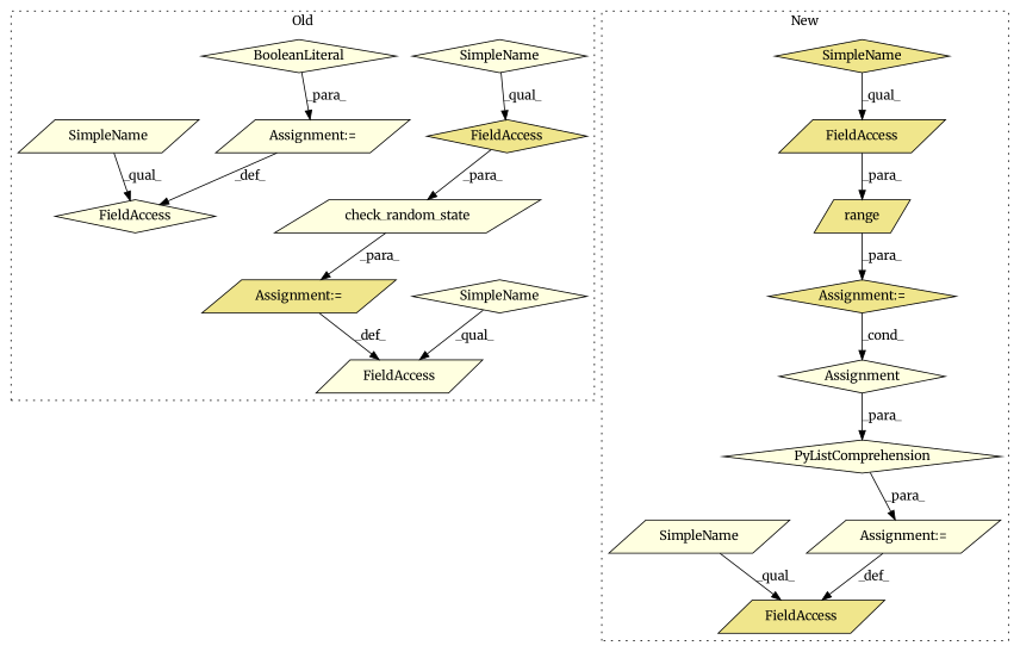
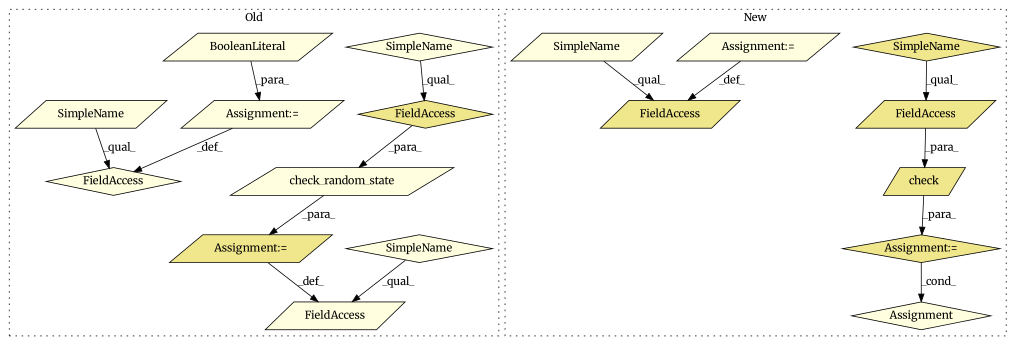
  digraph {
    fontname=Merriweather
    node [a=22 fillcolor=lightyellow fontname=Merriweather l=4 s=902 shape=parallelogram style=filled]
    edge [fontname=Merriweather]
    n1 [a=32 l="19,1" label=check_random_state s="883,918"]
    n2 [fillcolor=khaki l=16 label=FieldAccess shape=diamond]
    n3 [l=30 label=FieldAccess s=925 shape=diamond]
    n4 [a=7 l=1 label="Assignment:=" s=955]
-   n5 [a=9 l=5 label=BooleanLiteral s=956 shape=diamond]
+   n5 [a=9 l=5 label=BooleanLiteral s=956]
    n6 [l=18 label=FieldAccess s=864]
    n7 [a=7 fillcolor=khaki l=1 label="Assignment:=" s=882]
    n8 [a=42 label=SimpleName s=864 shape=diamond]
    n9 [a=42 label=SimpleName shape=diamond]
    n10 [a=42 label=SimpleName s=925]
-   n11 [a=109 l=104 label=PyListComprehension s=1210 shape=diamond]
    n12 [a=113 l=37 label=Assignment s=1269 shape=diamond]
    n13 [fillcolor=khaki l=12 label=FieldAccess s=1186]
    n14 [a=7 l=12 label="Assignment:=" s=1198]
    n15 [a=7 fillcolor=khaki l=37 label="Assignment:=" s=1269 shape=diamond]
    n16 [fillcolor=khaki l=14 label=FieldAccess s=1282]
-   n17 [a=32 fillcolor=khaki l="6,1" label=range s="1276,1296"]
+   n17 [a=32 fillcolor=khaki l="6,1" label=check s="1276,1296"]
    n18 [a=42 fillcolor=khaki label=SimpleName s=1282 shape=diamond]
    n19 [a=42 label=SimpleName s=1186]
    subgraph cluster_1 {
      label=Old
      style=dotted
      n1
      n2
      n3
      n4
      n5
      n6
      n7
      n8
      n9
      n10
    }
    subgraph cluster_2 {
      label=New
      style=dotted
-     n11
      n12
      n13
      n14
      n15
      n16
      n17
      n18
      n19
    }
    n1 -> n7 [label=_para_]
    n2 -> n1 [label=_para_]
    n4 -> n3 [label=_def_]
    n5 -> n4 [label=_para_]
    n7 -> n6 [label=_def_]
    n8 -> n6 [label=_qual_]
    n9 -> n2 [label=_qual_]
    n10 -> n3 [label=_qual_]
-   n11 -> n14 [label=_para_]
-   n12 -> n11 [label=_para_]
    n14 -> n13 [label=_def_]
    n15 -> n12 [label=_cond_]
    n16 -> n17 [label=_para_]
    n17 -> n15 [label=_para_]
    n18 -> n16 [label=_qual_]
    n19 -> n13 [label=_qual_]
  }
